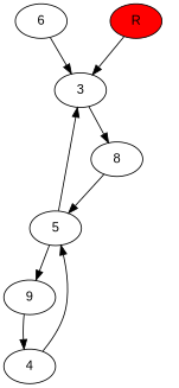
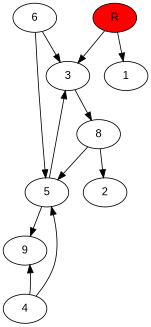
  digraph {
    fontname="Liberation Sans"
    node [fontname="Liberation Sans"]
    edge [fontname="Liberation Sans"]
    6
    3
    5
    8
+   2
    4
    9
    R [fillcolor="#ff0000" style=filled]
+   1
    6 -> 3
+   6 -> 5
    3 -> 8
    5 -> 3
    5 -> 9
    8 -> 5
+   8 -> 2
    4 -> 5
-   9 -> 4
+   4 -> 9
    R -> 3
+   R -> 1
  }
